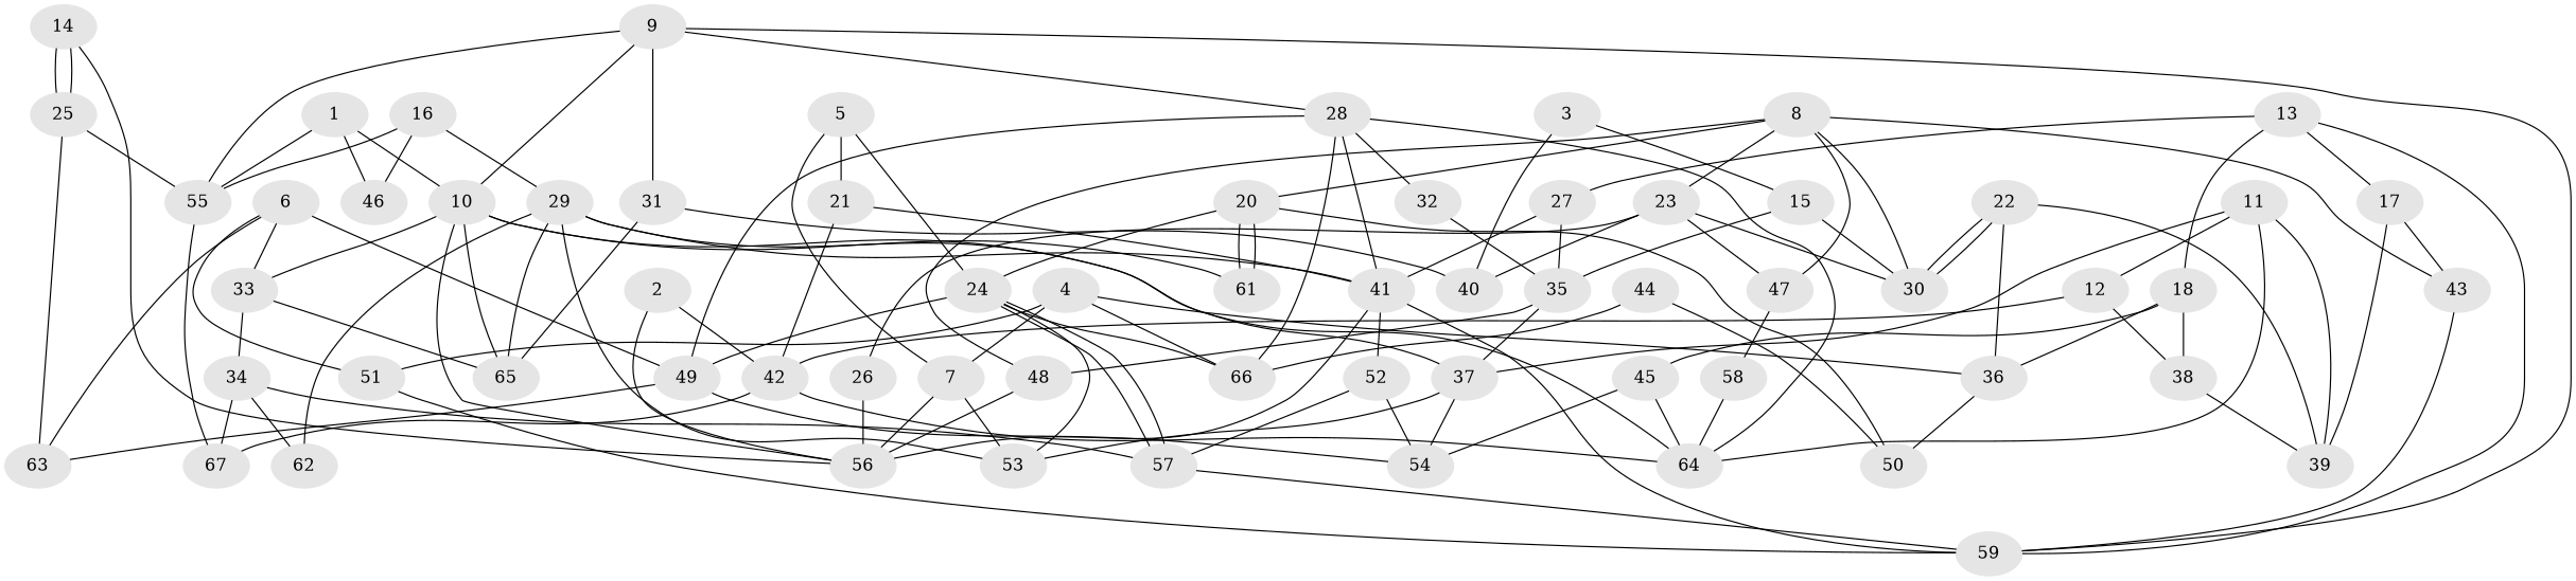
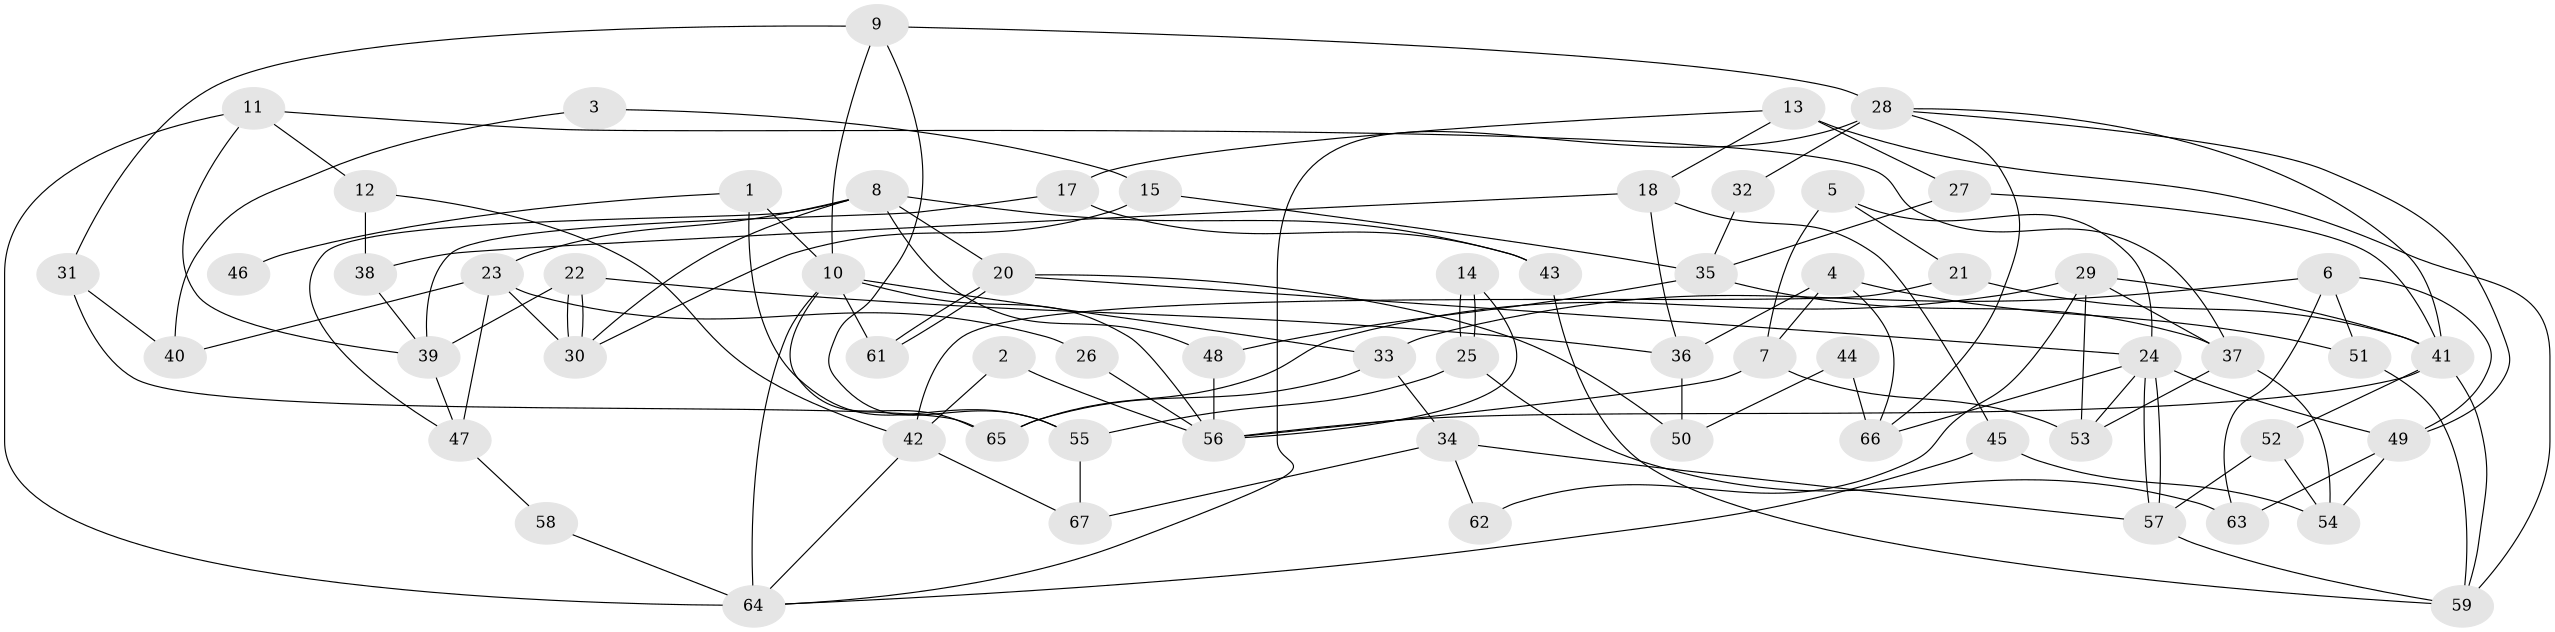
  graph {
    node [color=gray90 style=filled]
    1
    10
    46
    55
    56
    33
    61
    64
    65
    67
    2
    42
    3
    15
    40
    30
    35
    4
    7
    36
    51
    66
    53
    50
    59
    5
    21
    24
    41
    49
    57
    6
    63
    34
    54
    8
    20
    23
    43
    47
    48
    26
    58
    9
    28
    31
    32
    11
    12
    37
    39
    38
    13
    17
    18
    27
    45
    14
    25
-   16
    29
    62
    44
    52
    22
    1 -- 10
    1 -- 46
    1 -- 55
    10 -- 56
    10 -- 33
    10 -- 61
    10 -- 64
    10 -- 65
    55 -- 67
    33 -- 65
    33 -- 34
    2 -- 56
    2 -- 42
    42 -- 64
    42 -- 67
    3 -- 15
    3 -- 40
    15 -- 30
    15 -- 35
    35 -- 48
    35 -- 37
    4 -- 7
    4 -- 36
    4 -- 51
    4 -- 66
    7 -- 56
    7 -- 53
    36 -- 50
    51 -- 59
    5 -- 7
    5 -- 21
    5 -- 24
    21 -- 42
    21 -- 41
    24 -- 66
    24 -- 53
    24 -- 49
    24 -- 57
    24 -- 57
    41 -- 56
    41 -- 59
    41 -- 52
    49 -- 63
    49 -- 54
    57 -- 59
    6 -- 33
    6 -- 51
    6 -- 49
    6 -- 63
    34 -- 67
    34 -- 57
    34 -- 62
    8 -- 30
    8 -- 20
    8 -- 23
    8 -- 43
    8 -- 47
    8 -- 48
    20 -- 61
    20 -- 61
    20 -- 50
    20 -- 24
    23 -- 40
    23 -- 30
    23 -- 47
    23 -- 26
    43 -- 59
    47 -- 58
    48 -- 56
    26 -- 56
    58 -- 64
    9 -- 10
    9 -- 55
-   9 -- 59
    9 -- 28
    9 -- 31
    28 -- 64
    28 -- 66
    28 -- 41
    28 -- 49
    28 -- 32
    31 -- 65
    31 -- 40
    32 -- 35
    11 -- 64
    11 -- 12
    11 -- 37
    11 -- 39
    12 -- 42
    12 -- 38
    37 -- 53
    37 -- 54
+   39 -- 47
    38 -- 39
    13 -- 59
    13 -- 17
    13 -- 18
    13 -- 27
    17 -- 43
    17 -- 39
    18 -- 36
    18 -- 38
    18 -- 45
    27 -- 35
    27 -- 41
    45 -- 64
    45 -- 54
    14 -- 56
    14 -- 25
    14 -- 25
    25 -- 55
    25 -- 63
-   16 -- 46
-   16 -- 55
-   16 -- 29
    29 -- 65
    29 -- 53
    29 -- 41
    29 -- 37
    29 -- 62
    44 -- 66
    44 -- 50
    52 -- 57
    52 -- 54
    22 -- 30
    22 -- 30
    22 -- 36
    22 -- 39
  }
